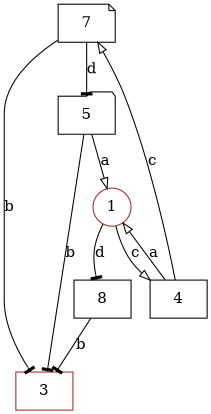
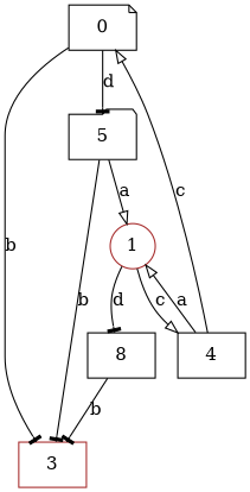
  strict digraph {
    node [color=black shape=box]
    edge [arrowhead=tee]
-   0 [shape=note label=7]
+   0 [shape=note]
    3 [color=brown]
    5 [shape=folder]
    1 [color=brown shape=circle]
    4
    8
    0 -> 3 [label=b]
    0 -> 5 [label=d]
    5 -> 3 [label=b]
    5 -> 1 [arrowhead=onormal label=a]
    1 -> 4 [arrowhead=onormal label=c]
    1 -> 8 [label=d]
    4 -> 0 [arrowhead=onormal label=c]
    4 -> 1 [arrowhead=onormal label=a]
    8 -> 3 [label=b]
  }
